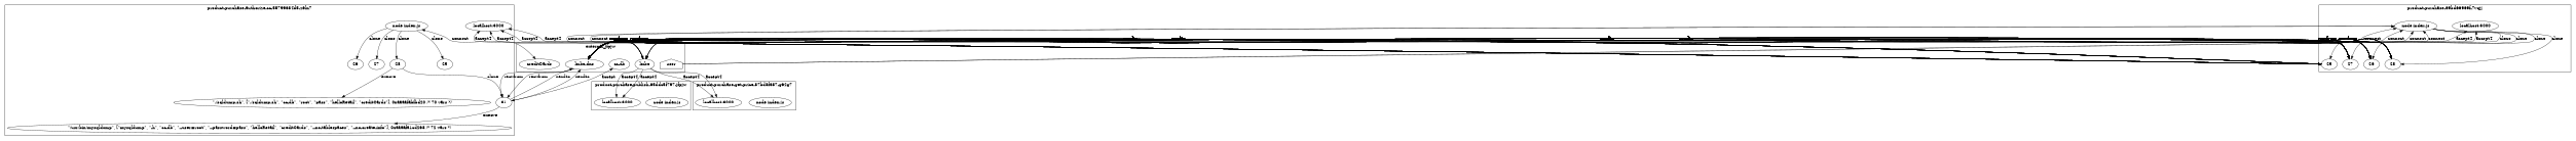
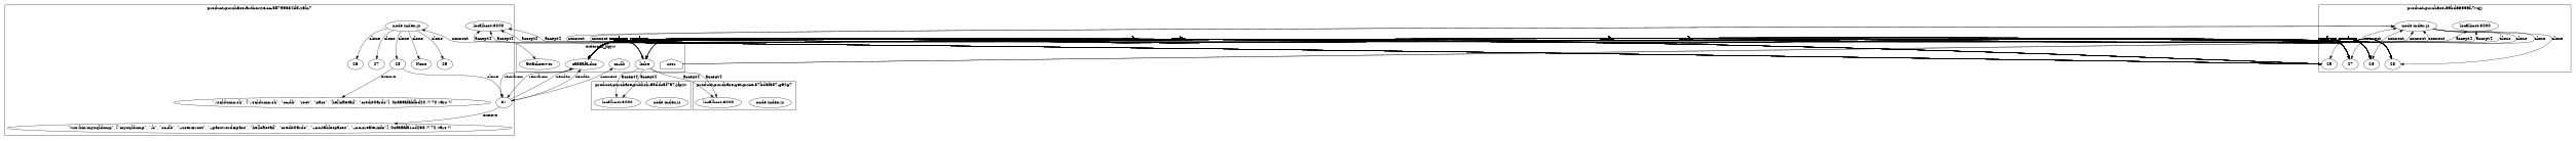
  digraph {
    n1 [label="node index.js"]
    n2 [label=25]
    n3 [label=26]
    n4 [label=27]
    n5 [label=28]
+   None
    n7 [label="localhost:3000"]
    n8 [label="\"./sqldump.sh\", [\"./sqldump.sh\", \"cc-db\", \"root\", \"pass\", \"helloRetail\", \"creditCards\"], 0xaaaafabfbd20 /* 70 vars */"]
    n9 [label=31]
    n10 [label="\"/usr/bin/mysqldump\", [\"mysqldump\", \"-h\", \"cc-db\", \"--user=root\", \"--password=pass\", \"helloRetail\", \"creditCards\", \"--no-tablespaces\", \"--no-create-info\"], 0xaaaafa1cd268 /* 72 vars */"]
    n11 [label="node index.js"]
    n12 [label="localhost:3000"]
    n13 [label="node index.js"]
    n14 [label=25]
    n15 [label=26]
    n16 [label=27]
    n17 [label=28]
    n18 [label="localhost:3000"]
    n19 [label="node index.js"]
    n20 [label="localhost:3000"]
-   n21 [label=creditCards]
-   n22 [label="kube-dns"]
+   n21 [label=attackserver]
+   n22 [label="xaaaafa-dns"]
    n23 [label="cc-db"]
    n24 [label=kube]
    user [shape=house]
    subgraph cluster_1 {
      label=" product-purchase-authorize-cc-55799684d5-z6ln7 "
      n1
      n2
      n3
      n4
      n5
+     None
      n7
      n8
      n9
      n10
    }
    subgraph cluster_2 {
      label=" product-purchase-publish-65ddc5f797-jfpjw "
      n11
      n12
    }
    subgraph cluster_3 {
      label=" product-purchase-69bd66969f-7vqjj "
      n13
      n14
      n15
      n16
      n17
      n18
    }
    subgraph cluster_4 {
      label=" product-purchase-get-price-87bd8f687-g62g7 "
      n19
      n20
    }
    subgraph cluster_5 {
      label=external_jfpjw
      n21
      n22
      n23
      n24
      user
    }
    n1 -> n2 [label=clone]
    n1 -> n3 [label=clone]
    n1 -> n4 [label=clone]
    n1 -> n5 [label=clone]
+   n1 -> None [label=clone]
    n1 -> n21 [dir=both label=connect]
    n5 -> n8 [label=execve]
    n5 -> n9 [label=clone]
    n9 -> n10 [label=execve]
    n9 -> n22 [label=sendto]
    n9 -> n22 [label=sendto]
-   n9 -> n23 [dir=both label=accept]
+   n9 -> n23 [dir=both label=connect]
    n13 -> n14 [label=clone]
    n13 -> n15 [label=clone]
    n13 -> n16 [label=clone]
    n13 -> n17 [label=clone]
    n13 -> n24 [dir=both label=connect]
    n13 -> n24 [dir=both label=connect]
    n13 -> n24 [dir=both label=connect]
    n13 -> n24 [dir=both label=connect]
    n13 -> n24 [dir=both label=connect]
    n13 -> n24 [dir=both label=connect]
    n14 -> n22 [label=sendto]
    n14 -> n22 [label=sendto]
    n14 -> n22 [label=sendto]
    n14 -> n22 [label=sendto]
    n14 -> n22 [label=sendto]
    n14 -> n22 [label=sendto]
    n14 -> n22 [label=sendto]
    n14 -> n22 [label=sendto]
    n14 -> n22 [label=sendto]
    n14 -> n22 [label=sendto]
    n14 -> n22 [label=sendto]
    n14 -> n22 [label=sendto]
    n14 -> n22 [label=sendto]
    n14 -> n22 [label=sendto]
    n14 -> n22 [label=sendto]
    n14 -> n22 [label=sendto]
    n15 -> n22 [label=sendto]
    n15 -> n22 [label=sendto]
    n15 -> n22 [label=sendto]
    n15 -> n22 [label=sendto]
    n15 -> n22 [label=sendto]
    n15 -> n22 [label=sendto]
    n15 -> n22 [label=sendto]
    n15 -> n22 [label=sendto]
    n16 -> n22 [label=sendto]
    n16 -> n22 [label=sendto]
    n16 -> n22 [label=sendto]
    n16 -> n22 [label=sendto]
    n16 -> n22 [label=sendto]
    n16 -> n22 [label=sendto]
    n16 -> n22 [label=sendto]
    n16 -> n22 [label=sendto]
    n16 -> n22 [label=sendto]
    n16 -> n22 [label=sendto]
    n16 -> n22 [label=sendto]
    n16 -> n22 [label=sendto]
    n16 -> n22 [label=sendto]
    n16 -> n22 [label=sendto]
    n16 -> n22 [label=sendto]
    n16 -> n22 [label=sendto]
    n17 -> n22 [label=sendto]
    n17 -> n22 [label=sendto]
    n17 -> n22 [label=sendto]
    n17 -> n22 [label=sendto]
    n17 -> n22 [label=sendto]
    n17 -> n22 [label=sendto]
    n17 -> n22 [label=sendto]
    n17 -> n22 [label=sendto]
    n22 -> n9 [label=recvfrom]
    n22 -> n9 [label=recvfrom]
    n22 -> n14 [label=recvfrom]
    n22 -> n14 [label=recvfrom]
    n22 -> n14 [label=recvfrom]
    n22 -> n14 [label=recvfrom]
    n22 -> n14 [label=recvfrom]
    n22 -> n14 [label=recvfrom]
    n22 -> n14 [label=recvfrom]
    n22 -> n14 [label=recvfrom]
    n22 -> n14 [label=recvfrom]
    n22 -> n14 [label=recvfrom]
    n22 -> n14 [label=recvfrom]
    n22 -> n14 [label=recvfrom]
    n22 -> n14 [label=recvfrom]
    n22 -> n14 [label=recvfrom]
    n22 -> n14 [label=recvfrom]
    n22 -> n14 [label=recvfrom]
    n22 -> n15 [label=recvfrom]
    n22 -> n15 [label=recvfrom]
    n22 -> n15 [label=recvfrom]
    n22 -> n15 [label=recvfrom]
    n22 -> n15 [label=recvfrom]
    n22 -> n15 [label=recvfrom]
    n22 -> n15 [label=recvfrom]
    n22 -> n15 [label=recvfrom]
    n22 -> n16 [label=recvfrom]
    n22 -> n16 [label=recvfrom]
    n22 -> n16 [label=recvfrom]
    n22 -> n16 [label=recvfrom]
    n22 -> n16 [label=recvfrom]
    n22 -> n16 [label=recvfrom]
    n22 -> n16 [label=recvfrom]
    n22 -> n16 [label=recvfrom]
    n22 -> n16 [label=recvfrom]
    n22 -> n16 [label=recvfrom]
    n22 -> n16 [label=recvfrom]
    n22 -> n16 [label=recvfrom]
    n22 -> n16 [label=recvfrom]
    n22 -> n16 [label=recvfrom]
    n22 -> n16 [label=recvfrom]
    n22 -> n16 [label=recvfrom]
    n22 -> n17 [label=recvfrom]
    n22 -> n17 [label=recvfrom]
    n22 -> n17 [label=recvfrom]
    n22 -> n17 [label=recvfrom]
    n22 -> n17 [label=recvfrom]
    n22 -> n17 [label=recvfrom]
    n22 -> n17 [label=recvfrom]
    n22 -> n17 [label=recvfrom]
    n24 -> n7 [label=accept4]
    n24 -> n7 [label=accept4]
    n24 -> n7 [label=accept4]
    n24 -> n7 [label=accept4]
    n24 -> n12 [label=accept4]
    n24 -> n12 [label=accept4]
    n24 -> n20 [label=accept4]
    n24 -> n20 [label=accept4]
    user -> n18 [label=accept4]
    user -> n18 [label=accept4]
  }
